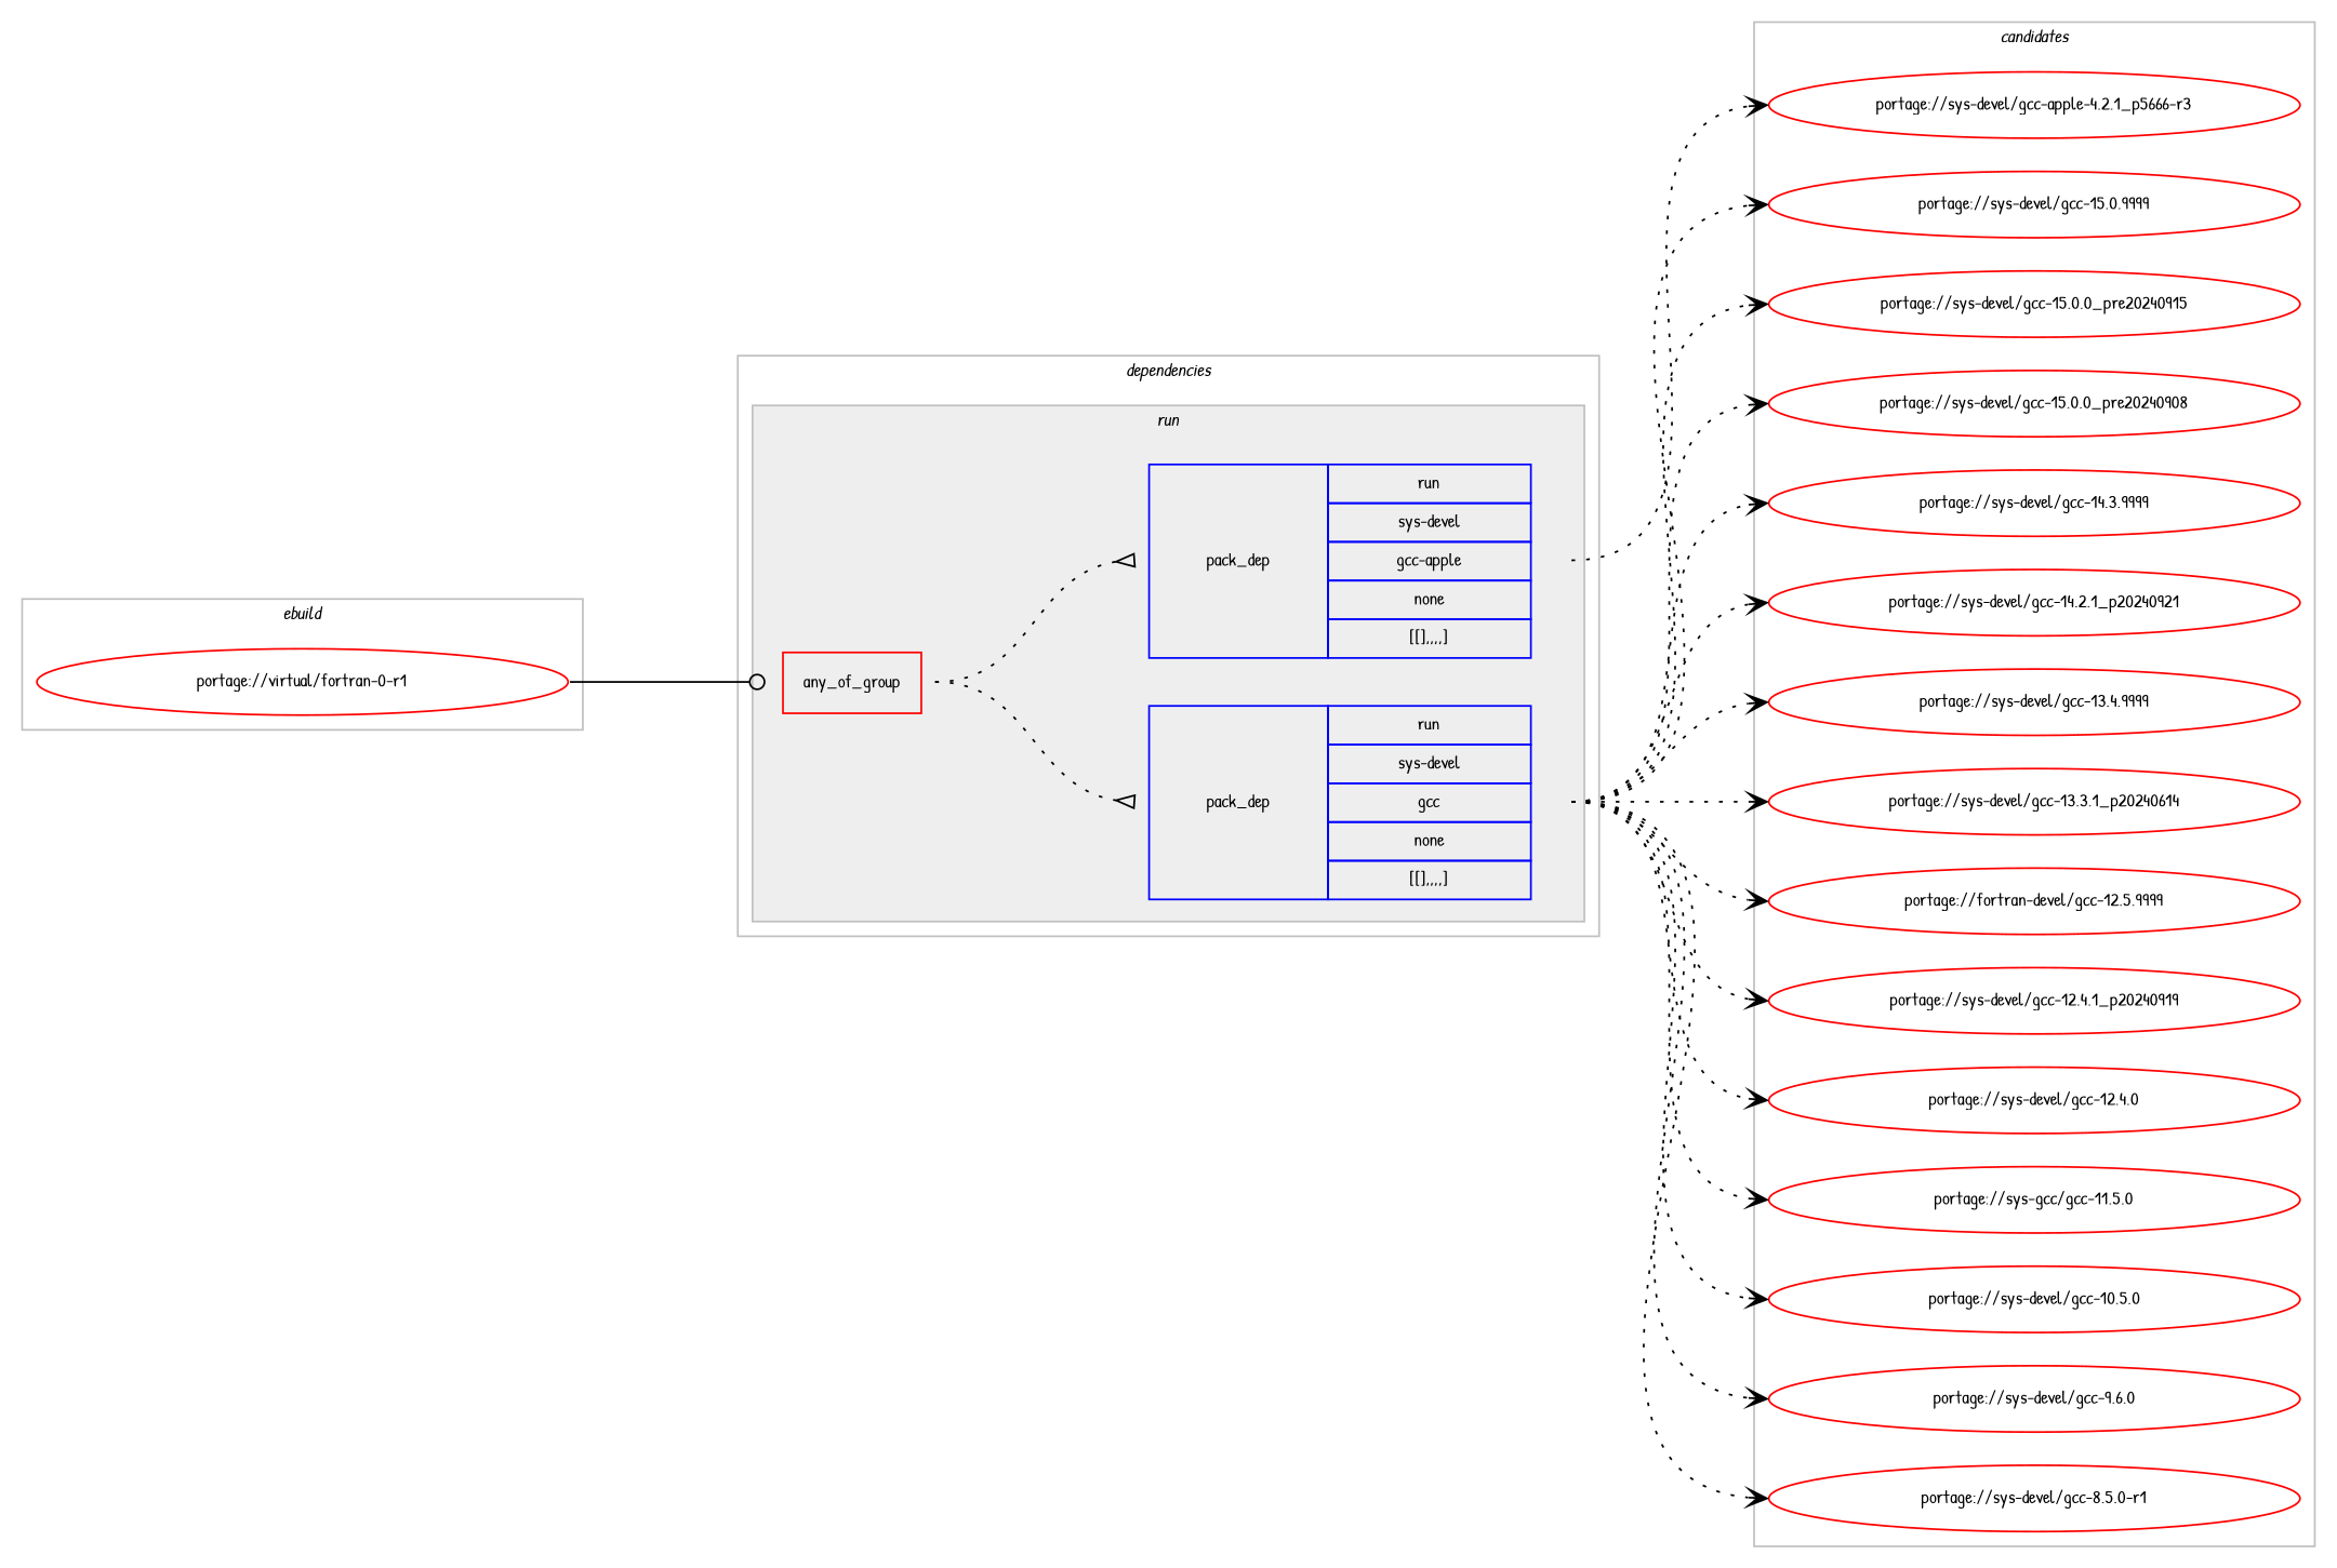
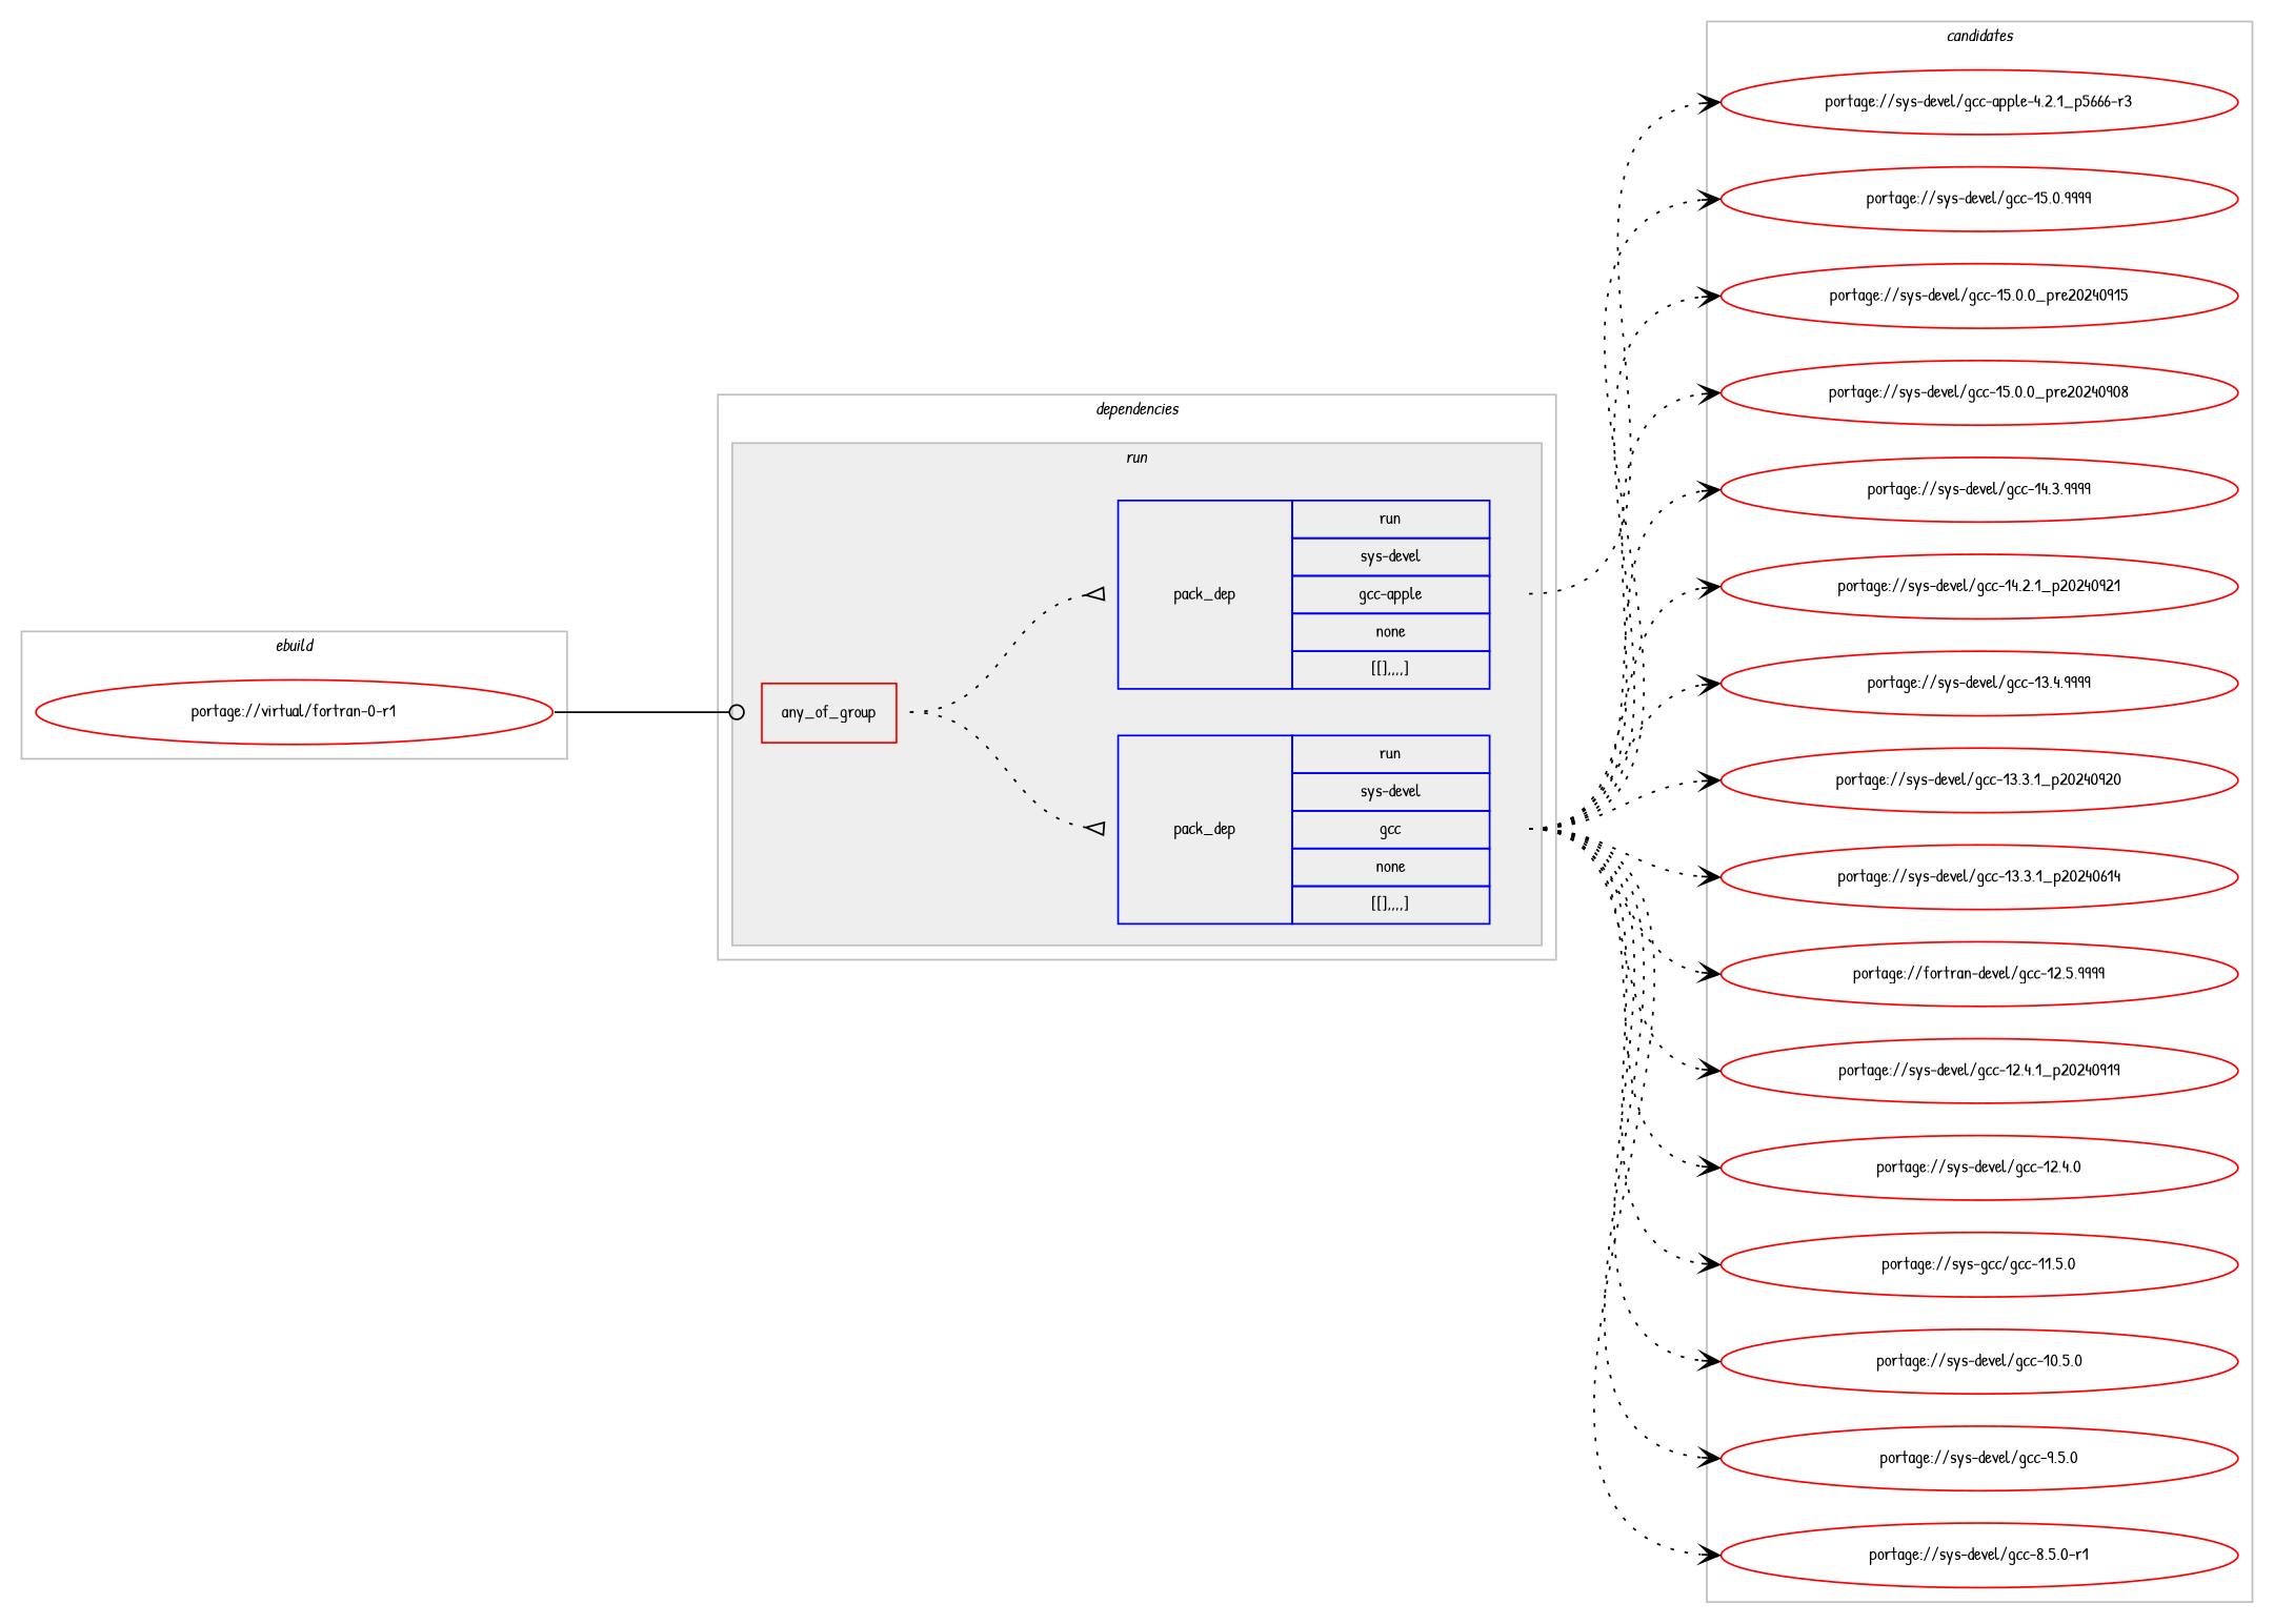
  digraph {
    compound=true
    concentrate=true
    fontname="Patrick Hand"
    fontsize=10
    newrank=true
    rankdir=LR
    ranksep=1.5
    node [color=red fontname="Patrick Hand" fontsize=10]
    edge [arrowhead=vee fontname="Patrick Hand" headport=w style=dotted tailport=e weight=100]
    n1 [label="portage://virtual/fortran-0-r1" width=4]
    n2 [color=blue label=<<TABLE BORDER="0" CELLBORDER="1" CELLSPACING="0" CELLPADDING="4" WIDTH="220"><TR><TD ROWSPAN="6" CELLPADDING="30">pack_dep</TD></TR><TR><TD WIDTH="110">run</TD></TR><TR><TD>sys-devel</TD></TR><TR><TD>gcc</TD></TR><TR><TD>none</TD></TR><TR><TD>[[],,,,]</TD></TR></TABLE>> shape=none]
    n3 [color=blue label=<<TABLE BORDER="0" CELLBORDER="1" CELLSPACING="0" CELLPADDING="4" WIDTH="220"><TR><TD ROWSPAN="6" CELLPADDING="30">pack_dep</TD></TR><TR><TD WIDTH="110">run</TD></TR><TR><TD>sys-devel</TD></TR><TR><TD>gcc-apple</TD></TR><TR><TD>none</TD></TR><TR><TD>[[],,,,]</TD></TR></TABLE>> shape=none]
    n4 [label=<<TABLE BORDER="0" CELLBORDER="1" CELLSPACING="0" CELLPADDING="4"><TR><TD CELLPADDING="10">any_of_group</TD></TR></TABLE>> shape=none]
    n5 [label="portage://sys-devel/gcc-15.0.9999" width=4]
    n6 [label="portage://sys-devel/gcc-15.0.0_pre20240915" width=4]
    n7 [label="portage://sys-devel/gcc-15.0.0_pre20240908" width=4]
    n8 [label="portage://sys-devel/gcc-14.3.9999" width=4]
    n9 [label="portage://sys-devel/gcc-14.2.1_p20240921" width=4]
    n10 [label="portage://sys-devel/gcc-13.4.9999" width=4]
+   n11 [label="portage://sys-devel/gcc-13.3.1_p20240920" width=4]
    n12 [label="portage://sys-devel/gcc-13.3.1_p20240614" width=4]
    n13 [label="portage://fortran-devel/gcc-12.5.9999" width=4]
    n14 [label="portage://sys-devel/gcc-12.4.1_p20240919" width=4]
    n15 [label="portage://sys-devel/gcc-12.4.0" width=4]
    n16 [label="portage://sys-gcc/gcc-11.5.0" width=4]
    n17 [label="portage://sys-devel/gcc-10.5.0" width=4]
-   n18 [label="portage://sys-devel/gcc-9.6.0" width=4]
+   n18 [label="portage://sys-devel/gcc-9.5.0" width=4]
    n19 [label="portage://sys-devel/gcc-8.5.0-r1" width=4]
    n20 [label="portage://sys-devel/gcc-apple-4.2.1_p5666-r3" width=4]
    subgraph cluster_1 {
      color=gray
      label=<<i>ebuild</i>>
      n1
    }
    subgraph cluster_2 {
      color=gray
      label=<<i>dependencies</i>>
      subgraph cluster_3 {
        color=gray
        fillcolor="#eeeeee"
        label=<<i>compile</i>>
        style=filled
      }
      subgraph cluster_4 {
        color=gray
        fillcolor="#eeeeee"
        label=<<i>compile and run</i>>
        style=filled
      }
      subgraph cluster_5 {
        color=gray
        fillcolor="#eeeeee"
        label=<<i>run</i>>
        style=filled
        subgraph sub_6 {
          color=gray
          fillcolor="#eeeeee"
          label=<<i>run</i>>
          style=filled
          n4
          subgraph sub_7 {
            color=gray
            fillcolor="#eeeeee"
            label=<<i>run</i>>
            style=filled
            n2
          }
          subgraph sub_8 {
            color=gray
            fillcolor="#eeeeee"
            label=<<i>run</i>>
            style=filled
            n3
          }
        }
      }
    }
    subgraph cluster_9 {
      color=gray
      label=<<i>candidates</i>>
      rank=same
      subgraph sub_10 {
        color=black
        label=<<i>candidates</i>>
        nodesep=1
        rank=same
        n5
        n6
        n7
        n8
        n9
        n10
+       n11
        n12
        n13
        n14
        n15
        n16
        n17
        n18
        n19
      }
      subgraph sub_11 {
        color=black
        label=<<i>candidates</i>>
        nodesep=1
        rank=same
        n20
      }
    }
    n1 -> n4 [arrowhead=odot style=solid weight=20]
    n2 -> n5
    n2 -> n6
    n2 -> n7
    n2 -> n8
    n2 -> n9
    n2 -> n10
+   n2 -> n11
    n2 -> n12
    n2 -> n13
    n2 -> n14
    n2 -> n15
    n2 -> n16
    n2 -> n17
    n2 -> n18
    n2 -> n19
    n3 -> n20
    n4 -> n2 [arrowhead=oinv weight=20]
    n4 -> n3 [arrowhead=oinv weight=20]
  }
